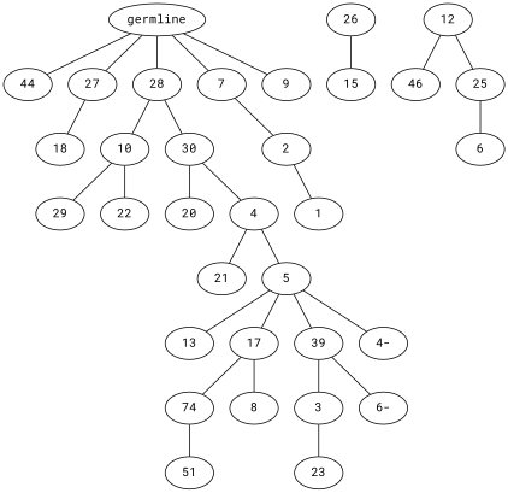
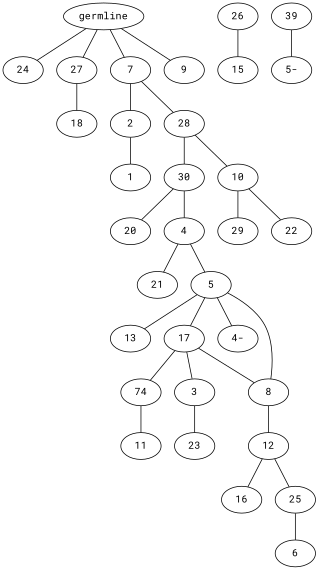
  graph {
    fontname="Roboto Mono"
    node [fontname="Roboto Mono"]
    edge [fontname="Roboto Mono"]
    n1 [label=germline]
-   n2 [label=44]
+   n2 [label=24]
    n3 [label=27]
    n4 [label=28]
    n5 [label=7]
    n6 [label=9]
    n7 [label=26]
    n8 [label=15]
    n9 [label=18]
    n10 [label=10]
    n11 [label=30]
    n12 [label=29]
    n13 [label=2]
    n14 [label=22]
    n15 [label=20]
    n16 [label=4]
    n17 [label=21]
    n18 [label=5]
    n19 [label=13]
    n20 [label=17]
    n21 [label=39]
    n22 [label="4-"]
    n23 [label=74]
    n24 [label=8]
    n25 [label=3]
-   n26 [label="6-"]
-   n27 [label=51]
+   n26 [label="5-"]
+   n27 [label=11]
    n28 [label=12]
-   n29 [label=46]
+   n29 [label=16]
    n30 [label=25]
    n31 [label=6]
    n32 [label=23]
    n33 [label=1]
    n1 -- n2
    n1 -- n3
-   n1 -- n4
+   n5 -- n4
    n1 -- n5
    n1 -- n6
    n3 -- n9
    n4 -- n10
    n4 -- n11
    n5 -- n13
    n7 -- n8
    n10 -- n12
    n10 -- n14
    n11 -- n15
    n11 -- n16
    n13 -- n33
    n16 -- n17
    n16 -- n18
    n18 -- n19
    n18 -- n20
-   n18 -- n21
+   n18 -- n24
    n18 -- n22
    n20 -- n23
    n20 -- n24
-   n21 -- n25
+   n20 -- n25
    n21 -- n26
    n23 -- n27
+   n24 -- n28
    n25 -- n32
    n28 -- n29
    n28 -- n30
    n30 -- n31
  }
